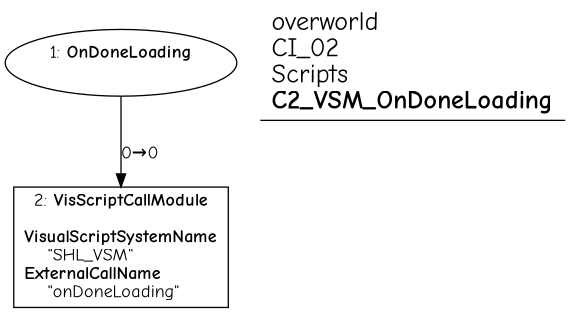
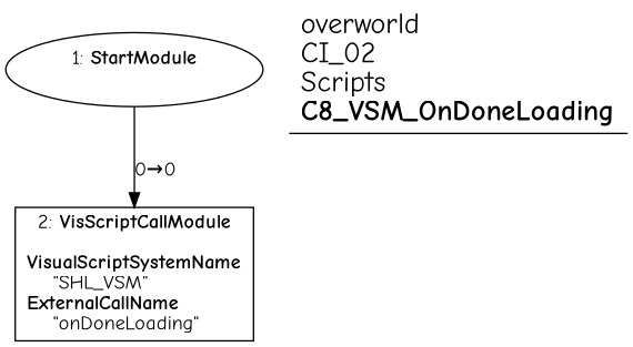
  digraph {
    fontname="Comic Neue"
    splines=spline
    node [fontname="Comic Neue"]
-   n1 [label=<1: <b>OnDoneLoading</b><br/><br/>> shape=oval]
+   n1 [label=<1: <b>StartModule</b><br/><br/>> shape=oval]
    n2 [label=<2: <b>VisScriptCallModule</b><br/><br/><b>VisualScriptSystemName</b><br align="left"/>    &quot;SHL_VSM&quot;<br align="left"/><b>ExternalCallName</b><br align="left"/>    &quot;onDoneLoading&quot;<br align="left"/>> shape=box]
-   n3 [label=<<font point-size="20">overworld<br align="left"/>CI_02<br align="left"/>Scripts<br align="left"/><b>C2_VSM_OnDoneLoading</b><br align="left"/></font>> shape=underline]
+   n3 [label=<<font point-size="20">overworld<br align="left"/>CI_02<br align="left"/>Scripts<br align="left"/><b>C8_VSM_OnDoneLoading</b><br align="left"/></font>> shape=underline]
    n1 -> n2 [fontname="Comic Neue" label="0→0"]
  }
